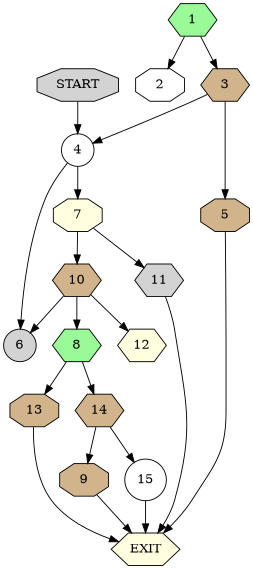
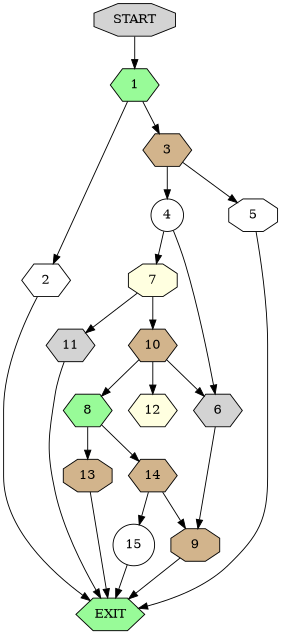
  digraph {
    node [fillcolor=tan shape=hexagon style=filled]
    n1 [fillcolor=lightgrey label=START shape=octagon]
    1 [fillcolor=palegreen]
-   2 [fillcolor=white shape=octagon]
+   2 [fillcolor=white]
    3
-   n5 [fillcolor=lightyellow label=EXIT]
+   n5 [fillcolor=palegreen label=EXIT]
    4 [fillcolor=white shape=circle]
-   5 [shape=octagon]
-   6 [fillcolor=lightgrey shape=circle]
+   5 [fillcolor=white shape=octagon]
+   6 [fillcolor=lightgrey]
    7 [fillcolor=lightyellow shape=octagon]
    9 [shape=octagon]
    10
    11 [fillcolor=lightgrey]
    8 [fillcolor=palegreen]
    13 [shape=octagon]
    14
    12 [fillcolor=lightyellow]
    15 [fillcolor=white shape=circle]
-   n1 -> 4
+   n1 -> 1
    1 -> 2
    1 -> 3
+   2 -> n5
    3 -> 4
    3 -> 5
    4 -> 6
    4 -> 7
    5 -> n5
+   6 -> 9
    7 -> 10
    7 -> 11
    9 -> n5
    10 -> 6
    10 -> 8
    10 -> 12
    11 -> n5
    8 -> 13
    8 -> 14
    13 -> n5
    14 -> 9
    14 -> 15
    15 -> n5
  }
